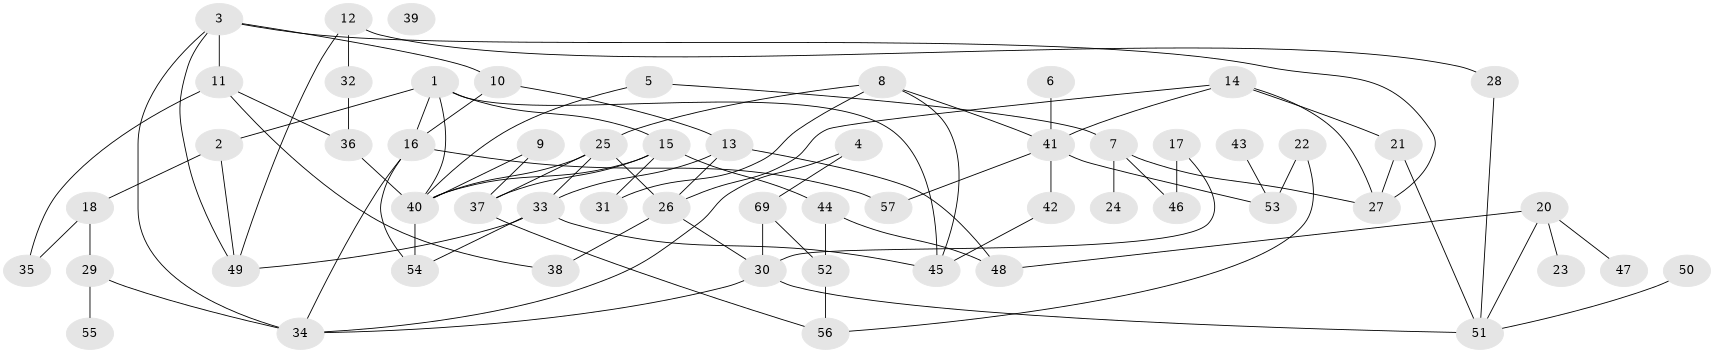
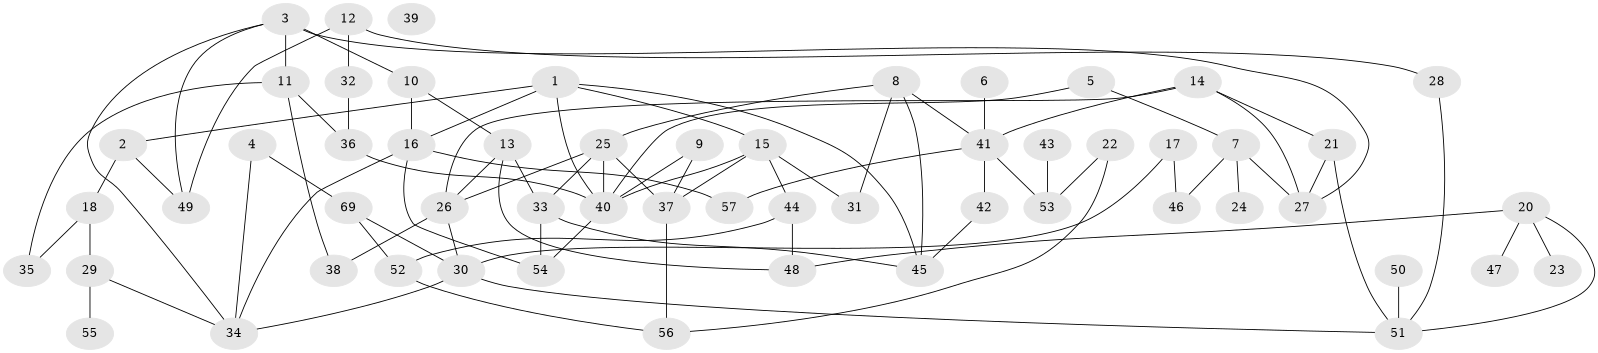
  graph {
    node [color=gray90 style=filled]
    1
    2
    15
    16
    40
    45
    18
    49
    31
    37
    44
    34
    54
    57
    35
    29
    3
    10
    11
    27
    13
    36
    38
    4
    n25 [label=69]
    30
    52
    5
    7
    24
    46
    6
    41
    53
    42
    8
    25
    26
    33
    9
    56
    48
    12
    28
    32
    51
    14
    21
    17
    55
    20
    23
    47
    22
    39
    43
    50
    1 -- 2
    1 -- 15
    1 -- 16
    1 -- 40
    1 -- 45
    2 -- 18
    2 -- 49
    15 -- 40
    15 -- 31
    15 -- 37
    15 -- 44
    16 -- 34
    16 -- 54
    16 -- 57
    40 -- 54
    18 -- 35
    18 -- 29
    37 -- 56
    44 -- 52
    44 -- 48
    29 -- 34
    29 -- 55
    3 -- 49
    3 -- 34
    3 -- 10
    3 -- 11
    3 -- 27
    10 -- 16
    10 -- 13
    11 -- 35
    11 -- 36
    11 -- 38
    13 -- 26
    13 -- 33
    13 -- 48
    36 -- 40
    4 -- 34
    4 -- n25
    n25 -- 30
    n25 -- 52
    30 -- 34
    30 -- 51
    52 -- 56
    5 -- 40
    5 -- 7
    7 -- 27
    7 -- 24
    7 -- 46
    6 -- 41
    41 -- 57
    41 -- 53
    41 -- 42
    42 -- 45
    8 -- 45
    8 -- 31
    8 -- 41
    8 -- 25
    25 -- 40
    25 -- 37
    25 -- 26
    25 -- 33
    26 -- 38
    26 -- 30
    33 -- 45
-   33 -- 49
    33 -- 54
    9 -- 40
    9 -- 37
    12 -- 49
    12 -- 28
    12 -- 32
    28 -- 51
    32 -- 36
    14 -- 27
    14 -- 41
    14 -- 26
    14 -- 21
    21 -- 27
    21 -- 51
    17 -- 30
    17 -- 46
    20 -- 48
    20 -- 51
    20 -- 23
    20 -- 47
    22 -- 53
    22 -- 56
    43 -- 53
    50 -- 51
  }
